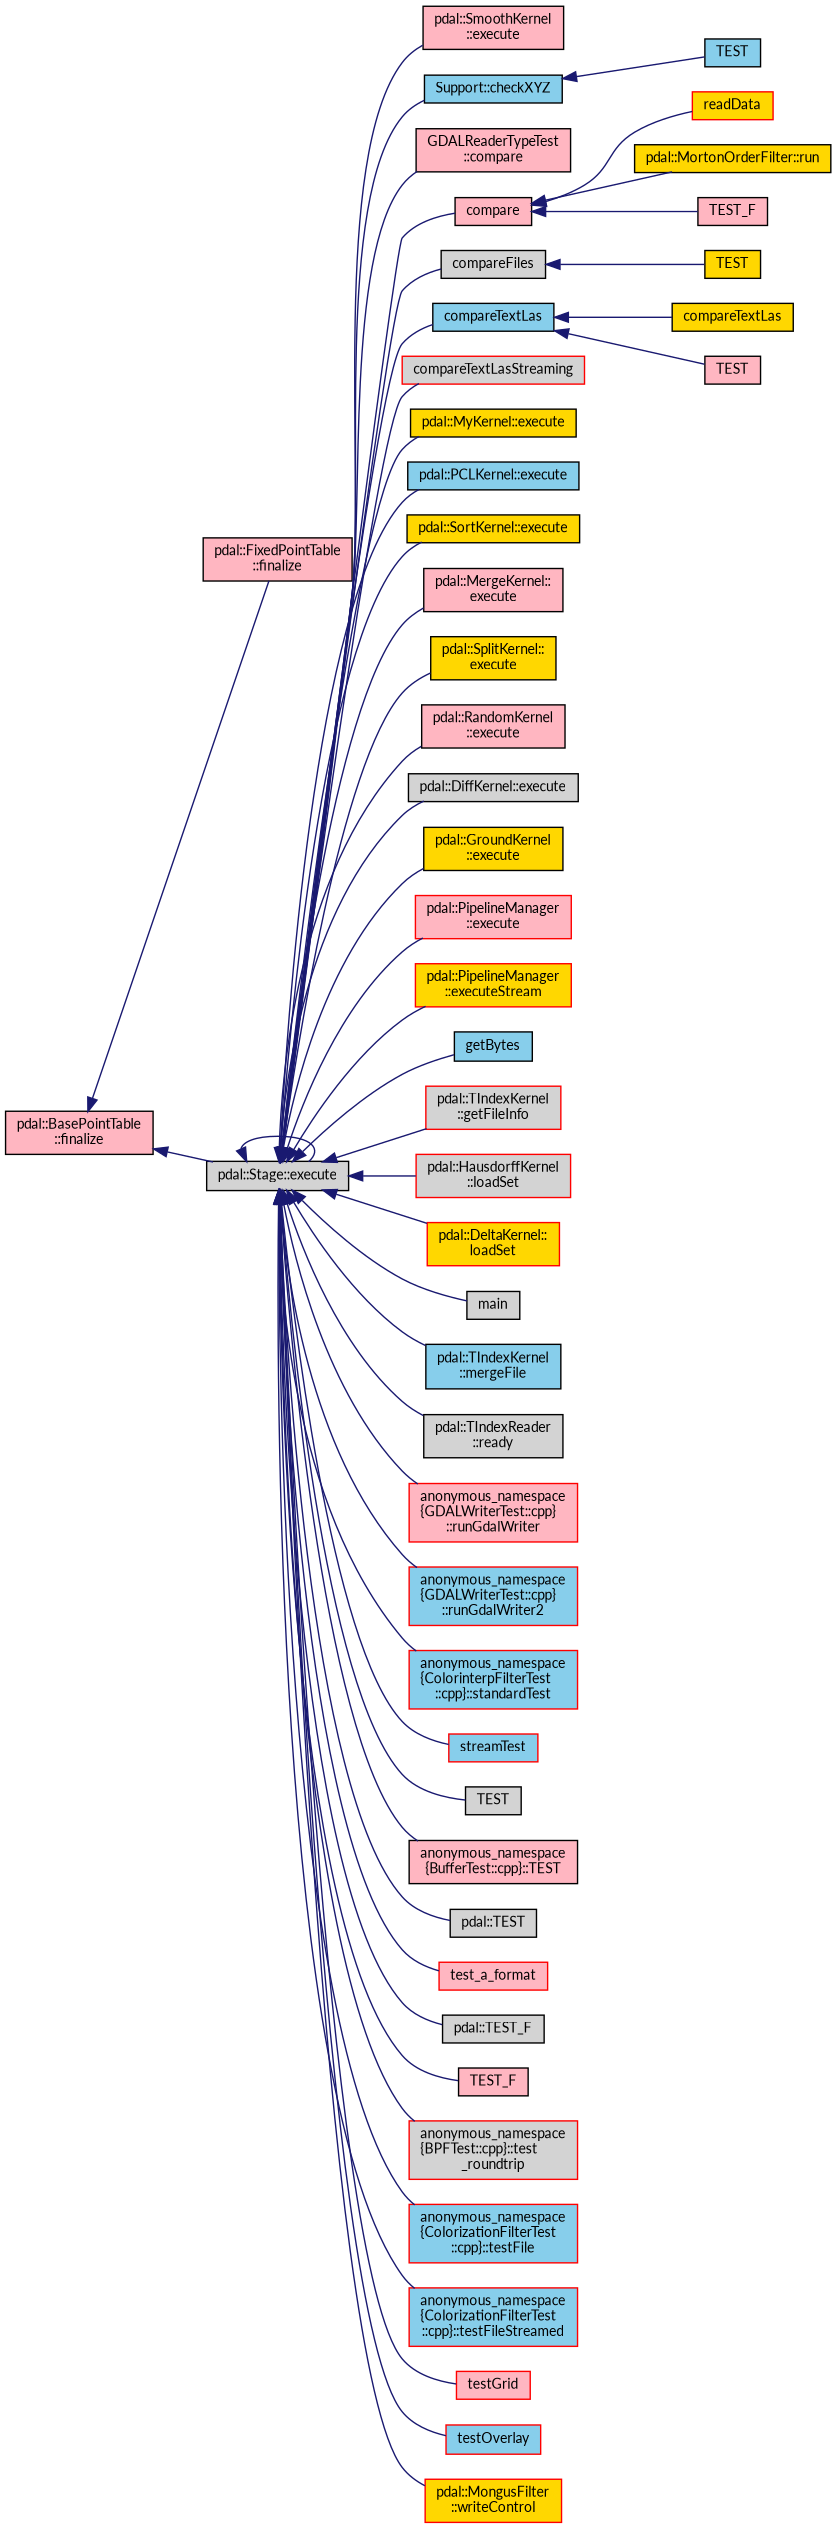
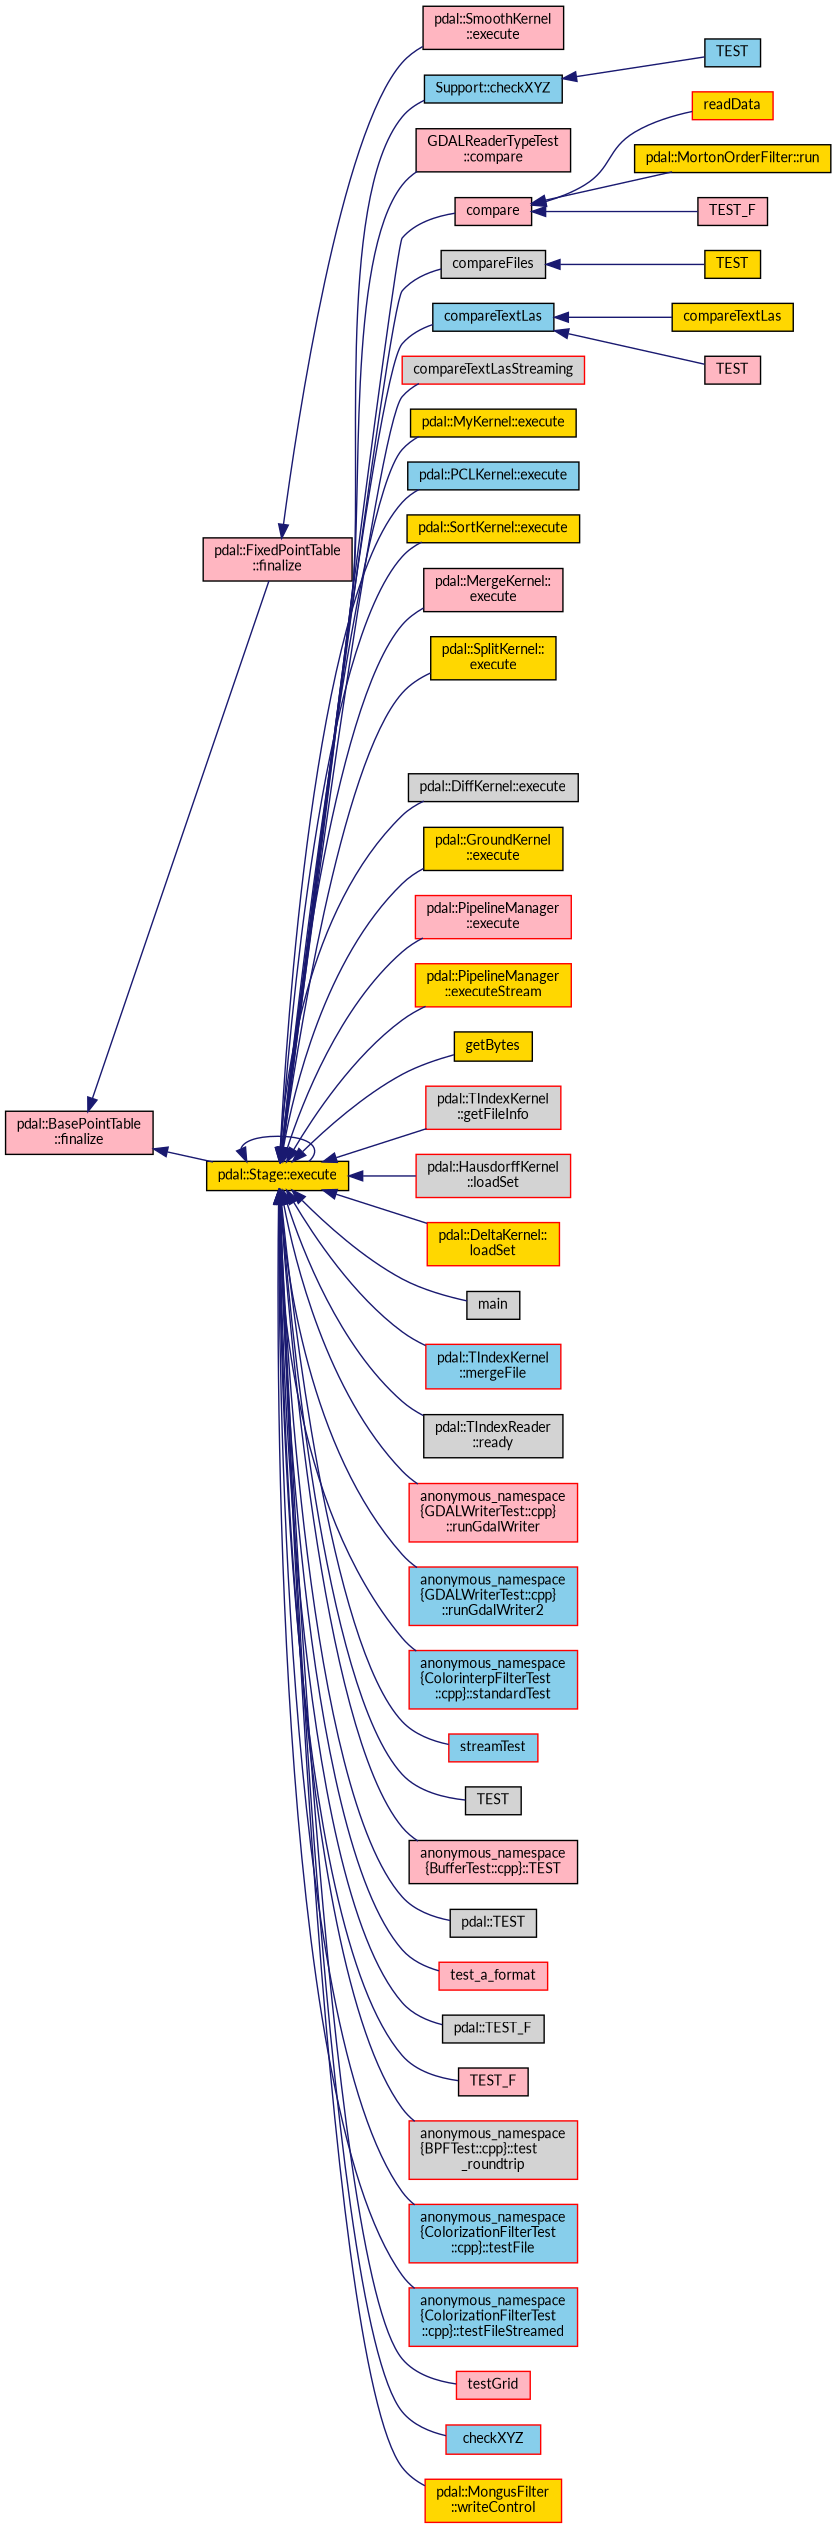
  digraph {
    fontname=Lato
    rankdir=LR
    node [color=black fillcolor=lightpink fontname=Lato fontsize=10 shape=record style=filled]
    edge [color=midnightblue dir=back fontname=Lato fontsize=10 labelfontname=Helvetica labelfontsize=10 style=solid]
    n1 [fontcolor=black height=0.2 label="pdal::BasePointTable\l::finalize" width=0.4]
-   n2 [fillcolor=lightgrey height=0.2 label="pdal::Stage::execute" width=0.4]
+   n2 [fillcolor=gold height=0.2 label="pdal::Stage::execute" width=0.4]
    n3 [height=0.2 label="pdal::FixedPointTable\l::finalize" width=0.4]
    n4 [fillcolor=skyblue height=0.2 label="Support::checkXYZ" width=0.4]
    n5 [height=0.2 label="GDALReaderTypeTest\l::compare" width=0.4]
    n6 [height=0.2 label=compare width=0.4]
    n7 [fillcolor=lightgrey height=0.2 label=compareFiles width=0.4]
    n8 [fillcolor=skyblue height=0.2 label=compareTextLas width=0.4]
    n9 [color=red fillcolor=lightgrey height=0.2 label=compareTextLasStreaming width=0.4]
    n10 [fillcolor=gold height=0.2 label="pdal::MyKernel::execute" width=0.4]
    n11 [fillcolor=skyblue height=0.2 label="pdal::PCLKernel::execute" width=0.4]
    n12 [height=0.2 label="pdal::SmoothKernel\l::execute" width=0.4]
    n13 [fillcolor=gold height=0.2 label="pdal::SortKernel::execute" width=0.4]
    n14 [height=0.2 label="pdal::MergeKernel::\lexecute" width=0.4]
    n15 [fillcolor=gold height=0.2 label="pdal::SplitKernel::\lexecute" width=0.4]
-   n16 [height=0.2 label="pdal::RandomKernel\l::execute" width=0.4]
    n17 [fillcolor=lightgrey height=0.2 label="pdal::DiffKernel::execute" width=0.4]
    n18 [fillcolor=gold height=0.2 label="pdal::GroundKernel\l::execute" width=0.4]
    n19 [color=red height=0.2 label="pdal::PipelineManager\l::execute" width=0.4]
    n20 [color=red fillcolor=gold height=0.2 label="pdal::PipelineManager\l::executeStream" width=0.4]
-   n21 [fillcolor=skyblue height=0.2 label=getBytes width=0.4]
+   n21 [fillcolor=gold height=0.2 label=getBytes width=0.4]
    n22 [color=red fillcolor=lightgrey height=0.2 label="pdal::TIndexKernel\l::getFileInfo" width=0.4]
    n23 [color=red fillcolor=lightgrey height=0.2 label="pdal::HausdorffKernel\l::loadSet" width=0.4]
    n24 [color=red fillcolor=gold height=0.2 label="pdal::DeltaKernel::\lloadSet" width=0.4]
    n25 [fillcolor=lightgrey height=0.2 label=main width=0.4]
-   n26 [fillcolor=skyblue height=0.2 label="pdal::TIndexKernel\l::mergeFile" width=0.4]
+   n26 [color=red fillcolor=skyblue height=0.2 label="pdal::TIndexKernel\l::mergeFile" width=0.4]
    n27 [fillcolor=lightgrey height=0.2 label="pdal::TIndexReader\l::ready" width=0.4]
    n28 [color=red height=0.2 label="anonymous_namespace\l\{GDALWriterTest::cpp\}\l::runGdalWriter" width=0.4]
    n29 [color=red fillcolor=skyblue height=0.2 label="anonymous_namespace\l\{GDALWriterTest::cpp\}\l::runGdalWriter2" width=0.4]
    n30 [color=red fillcolor=skyblue height=0.2 label="anonymous_namespace\l\{ColorinterpFilterTest\l::cpp\}::standardTest" width=0.4]
    n31 [color=red fillcolor=skyblue height=0.2 label=streamTest width=0.4]
    n32 [fillcolor=lightgrey height=0.2 label=TEST width=0.4]
    n33 [height=0.2 label="anonymous_namespace\l\{BufferTest::cpp\}::TEST" width=0.4]
    n34 [fillcolor=lightgrey height=0.2 label="pdal::TEST" width=0.4]
    n35 [color=red height=0.2 label=test_a_format width=0.4]
    n36 [fillcolor=lightgrey height=0.2 label="pdal::TEST_F" width=0.4]
    n37 [height=0.2 label=TEST_F width=0.4]
    n38 [color=red fillcolor=lightgrey height=0.2 label="anonymous_namespace\l\{BPFTest::cpp\}::test\l_roundtrip" width=0.4]
    n39 [color=red fillcolor=skyblue height=0.2 label="anonymous_namespace\l\{ColorizationFilterTest\l::cpp\}::testFile" width=0.4]
    n40 [color=red fillcolor=skyblue height=0.2 label="anonymous_namespace\l\{ColorizationFilterTest\l::cpp\}::testFileStreamed" width=0.4]
    n41 [color=red height=0.2 label=testGrid width=0.4]
-   n42 [color=red fillcolor=skyblue height=0.2 label=testOverlay width=0.4]
+   n42 [color=red fillcolor=skyblue height=0.2 label=checkXYZ width=0.4]
    n43 [color=red fillcolor=gold height=0.2 label="pdal::MongusFilter\l::writeControl" width=0.4]
    n44 [fillcolor=skyblue height=0.2 label=TEST width=0.4]
    n45 [color=red fillcolor=gold height=0.2 label=readData width=0.4]
    n46 [fillcolor=gold height=0.2 label="pdal::MortonOrderFilter::run" width=0.4]
    n47 [height=0.2 label=TEST_F width=0.4]
    n48 [fillcolor=gold height=0.2 label=TEST width=0.4]
    n49 [fillcolor=gold height=0.2 label=compareTextLas width=0.4]
    n50 [height=0.2 label=TEST width=0.4]
    n1 -> n2
    n1 -> n3
    n2 -> n2
    n2 -> n4
    n2 -> n5
    n2 -> n6
    n2 -> n7
    n2 -> n8
    n2 -> n9
    n2 -> n10
    n2 -> n11
-   n2 -> n12
+   n3 -> n12
    n2 -> n13
    n2 -> n14
    n2 -> n15
-   n2 -> n16
    n2 -> n17
    n2 -> n18
    n2 -> n19
    n2 -> n20
    n2 -> n21
    n2 -> n22
    n2 -> n23
    n2 -> n24
    n2 -> n25
    n2 -> n26
    n2 -> n27
    n2 -> n28
    n2 -> n29
    n2 -> n30
    n2 -> n31
    n2 -> n32
    n2 -> n33
    n2 -> n34
    n2 -> n35
    n2 -> n36
    n2 -> n37
    n2 -> n38
    n2 -> n39
    n2 -> n40
    n2 -> n41
    n2 -> n42
    n2 -> n43
    n4 -> n44
    n6 -> n45
    n6 -> n46
    n6 -> n47
    n7 -> n48
    n8 -> n49
    n8 -> n50
  }
